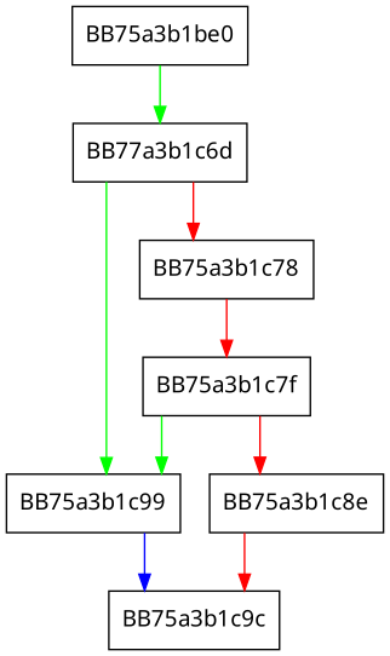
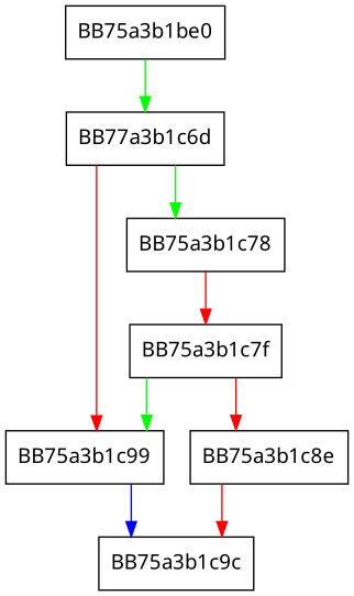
  digraph {
    fontname="Noto Sans"
    splines=ortho
    node [fontname="Noto Sans" shape=box]
    edge [color=red fontname="Noto Sans"]
    n1 [label=BB77a3b1c6d]
    BB75a3b1be0
    BB75a3b1c99
    BB75a3b1c78
    BB75a3b1c9c
    BB75a3b1c7f
    BB75a3b1c8e
-   n1 -> BB75a3b1c99 [color=green]
-   n1 -> BB75a3b1c78
+   n1 -> BB75a3b1c99
+   n1 -> BB75a3b1c78 [color=green]
    BB75a3b1be0 -> n1 [color=green]
    BB75a3b1c99 -> BB75a3b1c9c [color=blue]
    BB75a3b1c78 -> BB75a3b1c7f
    BB75a3b1c7f -> BB75a3b1c99 [color=green]
    BB75a3b1c7f -> BB75a3b1c8e
    BB75a3b1c8e -> BB75a3b1c9c
  }
